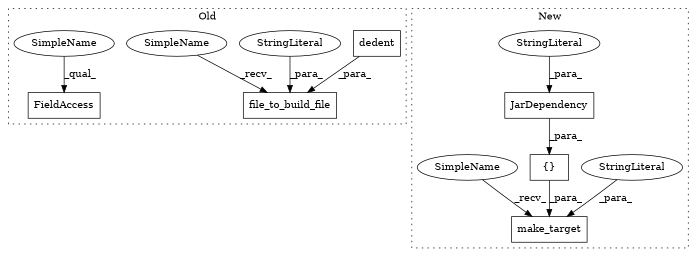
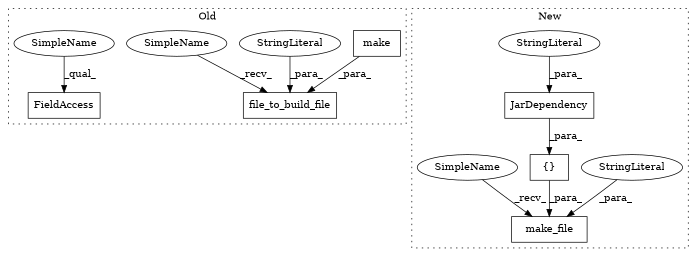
  digraph {
    node [a=32 l=4 s=1679 shape=box]
-   n1 [l="7,1" label=dedent s="1357,1562"]
+   n1 [l="7,1" label=make s="1357,1562"]
    n2 [l="18,1" label=file_to_build_file s="1331,1563"]
    n3 [a=45 l=7 label=StringLiteral s=1349 shape=ellipse]
    n4 [a=22 l=16 label=FieldAccess]
    n5 [a=42 label=SimpleName s=1326 shape=ellipse]
    n6 [a=42 label=SimpleName shape=ellipse]
    n7 [l="14,1" label=JarDependency s="940,971"]
-   n8 [l="12,1" label=make_target s="892,973"]
+   n8 [l="12,1" label=make_file s="892,973"]
    n9 [a=45 l=14 label=StringLiteral s=904 shape=ellipse]
    n10 [a=4 l="1,1" label="{}" s="939,972"]
    n11 [a=45 l=5 label=StringLiteral s=960 shape=ellipse]
    n12 [a=42 label=SimpleName s=887 shape=ellipse]
    subgraph cluster_1 {
      label=Old
      style=dotted
      n1
      n2
      n3
      n4
      n5
      n6
    }
    subgraph cluster_2 {
      label=New
      style=dotted
      n7
      n8
      n9
      n10
      n11
      n12
    }
    n1 -> n2 [label=_para_]
    n3 -> n2 [label=_para_]
    n5 -> n2 [label=_recv_]
    n6 -> n4 [label=_qual_]
    n7 -> n10 [label=_para_]
    n9 -> n8 [label=_para_]
    n10 -> n8 [label=_para_]
    n11 -> n7 [label=_para_]
    n12 -> n8 [label=_recv_]
  }
